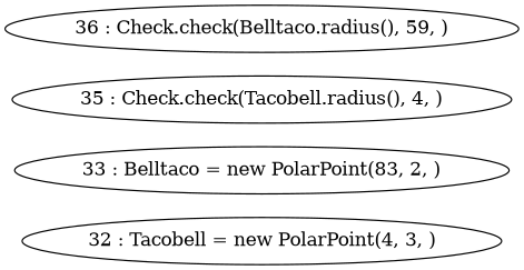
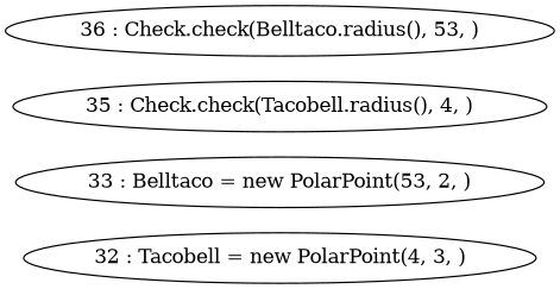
  digraph {
    rankdir=LR
    "32 : Tacobell = new PolarPoint(4, 3, )"
-   "33 : Belltaco = new PolarPoint(53, 2, )" [label="33 : Belltaco = new PolarPoint(83, 2, )"]
+   "33 : Belltaco = new PolarPoint(53, 2, )"
    "35 : Check.check(Tacobell.radius(), 4, )"
-   "36 : Check.check(Belltaco.radius(), 53, )" [label="36 : Check.check(Belltaco.radius(), 59, )"]
+   "36 : Check.check(Belltaco.radius(), 53, )"
  }
